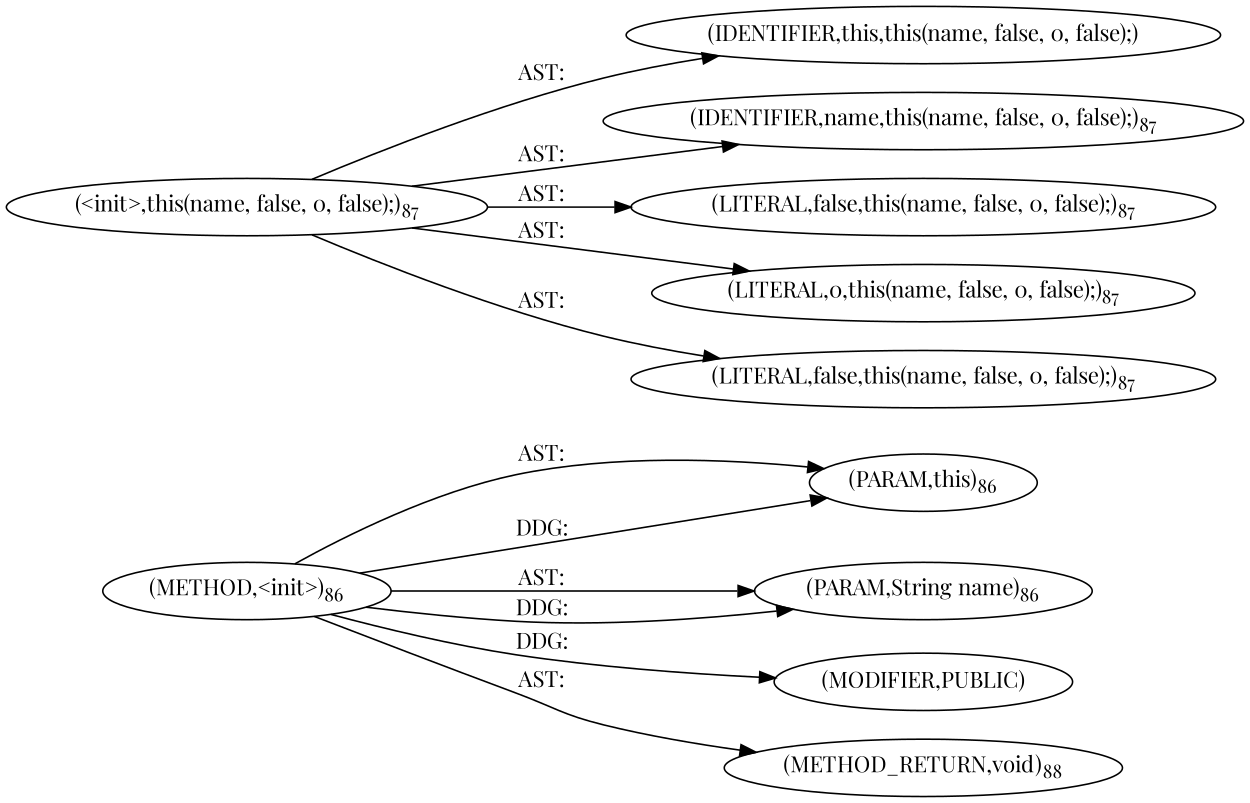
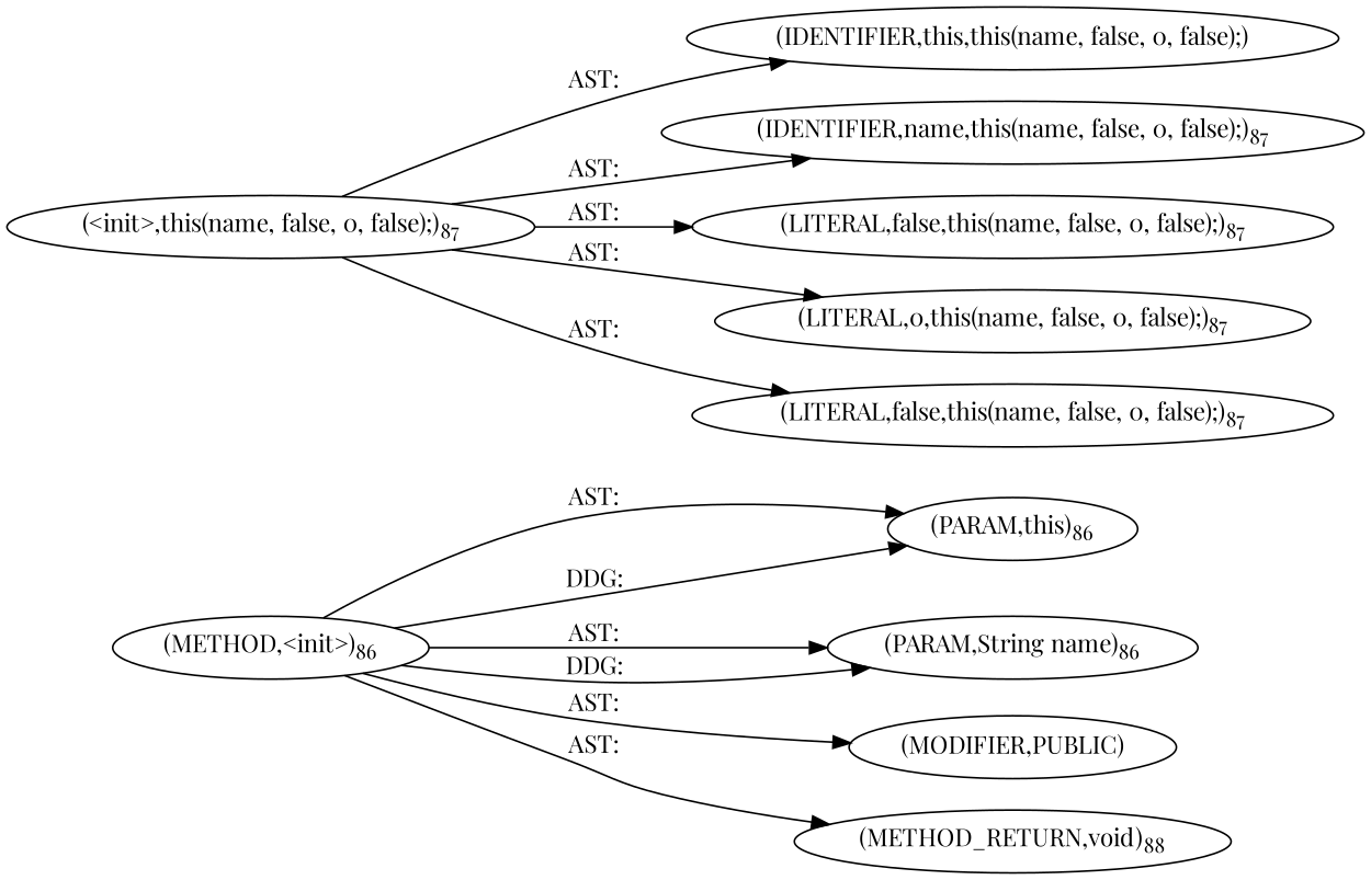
  digraph {
    fontname="Playfair Display"
    rankdir=LR
    node [fontname="Playfair Display"]
    edge [fontname="Playfair Display"]
    n1 [label=<(METHOD,&lt;init&gt;)<SUB>86</SUB>>]
    n2 [label=<(PARAM,this)<SUB>86</SUB>>]
    n3 [label=<(PARAM,String name)<SUB>86</SUB>>]
    n4 [label=<(MODIFIER,PUBLIC)>]
    n5 [label=<(METHOD_RETURN,void)<SUB>88</SUB>>]
    n6 [label=<(&lt;init&gt;,this(name, false, 0, false);)<SUB>87</SUB>>]
    n7 [label=<(IDENTIFIER,this,this(name, false, 0, false);)>]
    n8 [label=<(IDENTIFIER,name,this(name, false, 0, false);)<SUB>87</SUB>>]
    n9 [label=<(LITERAL,false,this(name, false, 0, false);)<SUB>87</SUB>>]
    n10 [label=<(LITERAL,0,this(name, false, 0, false);)<SUB>87</SUB>>]
    n11 [label=<(LITERAL,false,this(name, false, 0, false);)<SUB>87</SUB>>]
    n1 -> n2 [label="AST: "]
    n1 -> n2 [label="DDG: "]
    n1 -> n3 [label="AST: "]
    n1 -> n3 [label="DDG: "]
-   n1 -> n4 [label="DDG: "]
+   n1 -> n4 [label="AST: "]
    n1 -> n5 [label="AST: "]
    n6 -> n7 [label="AST: "]
    n6 -> n8 [label="AST: "]
    n6 -> n9 [label="AST: "]
    n6 -> n10 [label="AST: "]
    n6 -> n11 [label="AST: "]
  }
